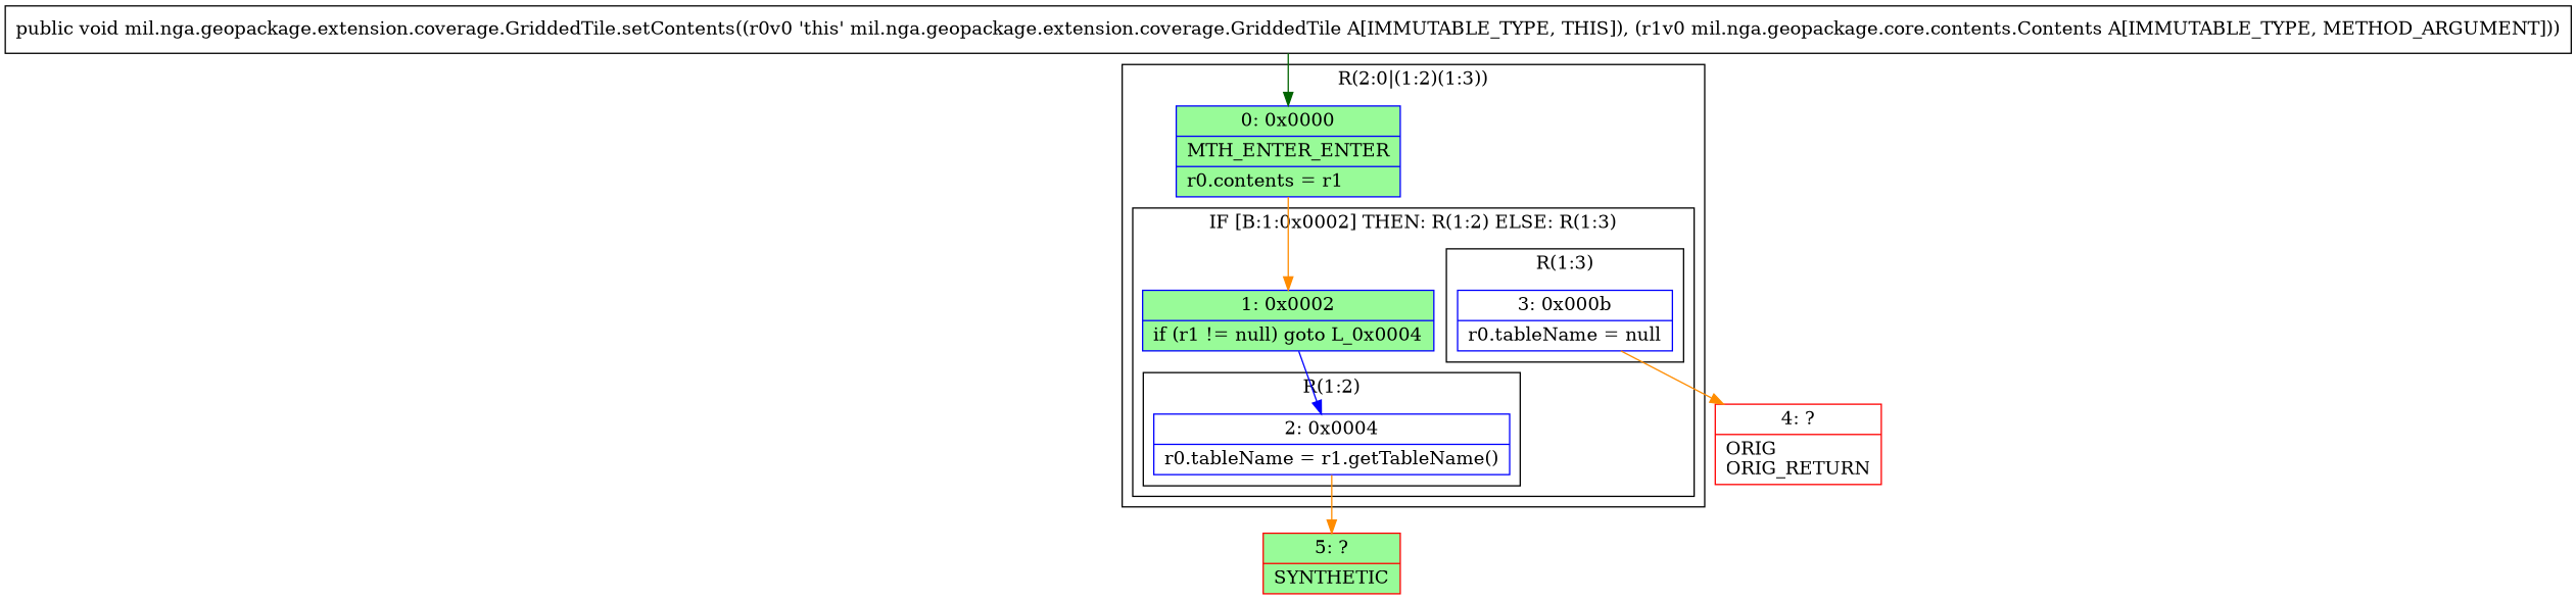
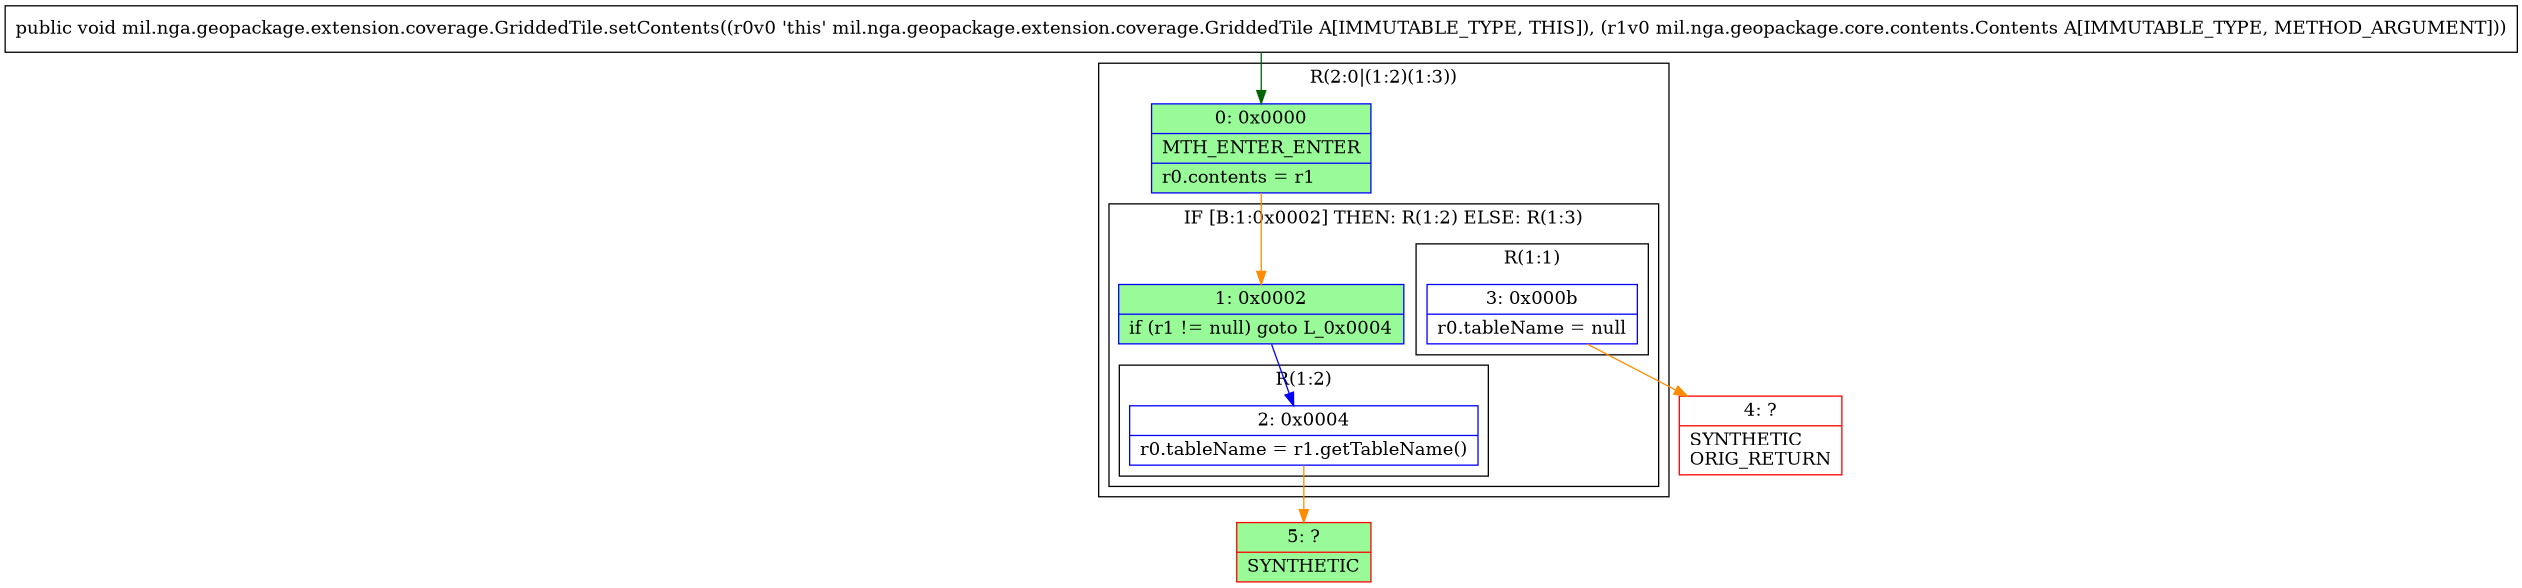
  digraph {
    node [color=blue fillcolor=white shape=record style=filled]
    edge [color=darkorange]
    n1 [label="{2\:\ 0x0004|r0.tableName = r1.getTableName()\l}"]
    n2 [label="{3\:\ 0x000b|r0.tableName = null\l}"]
    n3 [fillcolor=palegreen label="{1\:\ 0x0002|if (r1 != null) goto L_0x0004\l}"]
    n4 [fillcolor=palegreen label="{0\:\ 0x0000|MTH_ENTER_ENTER\l|r0.contents = r1\l}"]
    n5 [color=red fillcolor=palegreen label="{5\:\ ?|SYNTHETIC\l}"]
-   n6 [color=red label="{4\:\ ?|ORIG\lORIG_RETURN\l}"]
+   n6 [color=red label="{4\:\ ?|SYNTHETIC\lORIG_RETURN\l}"]
    n7 [label="{public void mil.nga.geopackage.extension.coverage.GriddedTile.setContents((r0v0 'this' mil.nga.geopackage.extension.coverage.GriddedTile A[IMMUTABLE_TYPE, THIS]), (r1v0 mil.nga.geopackage.core.contents.Contents A[IMMUTABLE_TYPE, METHOD_ARGUMENT])) }" color=""]
    subgraph cluster_1 {
      label="R(2:0|(1:2)(1:3))"
      n4
      subgraph cluster_2 {
        label="IF [B:1:0x0002] THEN: R(1:2) ELSE: R(1:3)"
        n3
        subgraph cluster_3 {
          label="R(1:2)"
          n1
        }
        subgraph cluster_4 {
-         label="R(1:3)"
+         label="R(1:1)"
          n2
        }
      }
    }
    n1 -> n5
    n2 -> n6
    n3 -> n1 [color=blue]
    n4 -> n3
    n7 -> n4 [color=darkgreen]
  }
